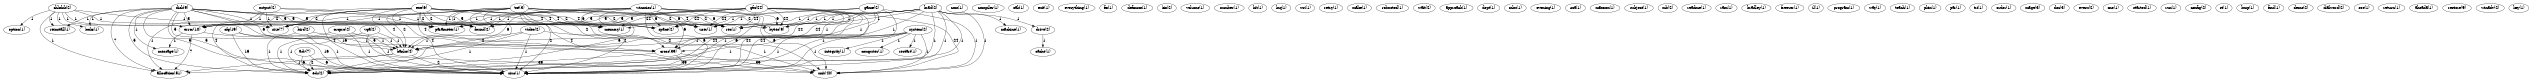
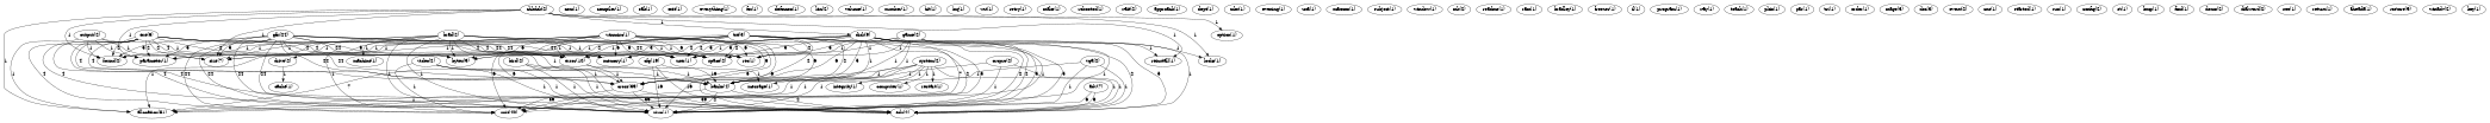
  digraph {
    n1 [label="disk(9)"]
    n2 [label="size(7)"]
    n3 [label="reinstall(1)"]
    n4 [label="looks(1)"]
    n5 [label="memory(1)"]
    n6 [label="error(10)"]
    n7 [label="uiuc(1)"]
    n8 [label="rec(1)"]
    n9 [label="user(1)"]
    n10 [label="space(2)"]
    n11 [label="cross(39)"]
    n12 [label="unit(40)"]
    n13 [label="message(1)"]
    n14 [label="banko(4)"]
    n15 [label="edu(2)"]
    n16 [label="allocation(51)"]
    n17 [label="com(1)"]
    n18 [label="compiler(1)"]
    n19 [label="output(2)"]
    n20 [label="found(2)"]
    n21 [label="parameter(1)"]
    n22 [label="oak(1)"]
    n23 [label="exit(1)"]
    n24 [label="everything(1)"]
    n25 [label="fix(1)"]
    n26 [label="defincon(1)"]
    n27 [label="chkdsk(2)"]
    n28 [label="option(1)"]
    n29 [label="kin(2)"]
    n30 [label="volume(1)"]
    n31 [label="number(1)"]
    n32 [label="gfx(24)"]
    n33 [label="bytes(9)"]
    n34 [label="hit(1)"]
    n35 [label="txt(3)"]
    n36 [label="exe(6)"]
    n37 [label="lnq(1)"]
    n38 [label="wri(1)"]
    n39 [label="winmisc(1)"]
    n40 [label="retry(1)"]
    n41 [label="brad(2)"]
    n42 [label="machine(1)"]
    n43 [label="drive(2)"]
    n44 [label="cache(1)"]
    n45 [label="make(1)"]
    n46 [label="rebooted(1)"]
    n47 [label="wait(2)"]
    n48 [label="approach(1)"]
    n49 [label="dept(1)"]
    n50 [label="mbx(1)"]
    n51 [label="evening(1)"]
    n52 [label="uxa(1)"]
    n53 [label="game(2)"]
    n54 [label="maxxon(1)"]
    n55 [label="subject(1)"]
+   n56 [label="window(1)"]
    n57 [label="mb(2)"]
    n58 [label="readme(1)"]
    n59 [label="ram(1)"]
    n60 [label="bradley(1)"]
    n61 [label="freezer(1)"]
    n62 [label="system(2)"]
    n63 [label="integrity(1)"]
    n64 [label="computer(1)"]
    n65 [label="restart(1)"]
    n66 [label="video(2)"]
    n67 [label="il(1)"]
    n68 [label="program(1)"]
    n69 [label="way(1)"]
    n70 [label="teach(1)"]
    n71 [label="pkin(1)"]
    n72 [label="par(1)"]
    n73 [label="vga(2)"]
    n74 [label="tri(1)"]
    n75 [label="order(1)"]
    n76 [label="bird(2)"]
    n77 [label="mage(3)"]
    n78 [label="cfg(19)"]
    n79 [label="doc(3)"]
    n80 [label="everx(2)"]
    n81 [label="cne(1)"]
    n82 [label="started(1)"]
    n83 [label="run(1)"]
    n84 [label="config(2)"]
    n85 [label="st(1)"]
    n86 [label="bmp(1)"]
    n87 [label="find(1)"]
    n88 [label="demo(2)"]
    n89 [label="dialword(2)"]
    n90 [label="see(1)"]
    n91 [label="orcpro(2)"]
    n92 [label="return(1)"]
    n93 [label="aheada(1)"]
    n94 [label="restore(9)"]
    n95 [label="adv(7)"]
    n96 [label="winadv(2)"]
    n97 [label="key(1)"]
    n1 -> n2 [label=1]
    n1 -> n3 [label=1]
    n1 -> n4 [label=1]
    n1 -> n5 [label=5]
    n1 -> n6 [label=3]
    n1 -> n7 [label=5]
    n1 -> n7 [label=5]
    n1 -> n8 [label=5]
    n1 -> n9 [label=5]
    n1 -> n10 [label=5]
    n1 -> n11 [label=6]
    n1 -> n12 [label=5]
    n1 -> n13 [label=1]
    n1 -> n14 [label=5]
    n1 -> n15 [label=5]
    n1 -> n16 [label=7]
    n6 -> n11 [label=1]
    n6 -> n13 [label=1]
    n6 -> n16 [label=7]
    n11 -> n7 [label=39]
    n11 -> n12 [label=39]
    n11 -> n15 [label=39]
    n14 -> n7 [label=2]
    n14 -> n15 [label=2]
    n14 -> n16 [label=1]
    n19 -> n2 [label=1]
    n19 -> n6 [label=1]
    n19 -> n16 [label=1]
    n19 -> n20 [label=1]
    n19 -> n21 [label=1]
    n27 -> n2 [label=1]
    n27 -> n3 [label=1]
    n27 -> n4 [label=1]
-   n27 -> n6 [label=1]
+   n27 -> n1 [label=1]
    n27 -> n16 [label=1]
    n27 -> n20 [label=1]
    n27 -> n21 [label=1]
    n27 -> n28 [label=1]
    n32 -> n2 [label=5]
    n32 -> n5 [label=24]
    n32 -> n6 [label=5]
    n32 -> n7 [label=24]
    n32 -> n7 [label=24]
    n32 -> n8 [label=24]
    n32 -> n9 [label=24]
    n32 -> n10 [label=24]
    n32 -> n11 [label=24]
    n32 -> n12 [label=24]
    n32 -> n14 [label=24]
    n32 -> n15 [label=24]
    n32 -> n20 [label=5]
    n32 -> n21 [label=5]
    n32 -> n33 [label=24]
    n35 -> n2 [label=1]
    n35 -> n5 [label=2]
    n35 -> n6 [label=1]
    n35 -> n7 [label=2]
    n35 -> n7 [label=2]
    n35 -> n8 [label=2]
    n35 -> n9 [label=2]
    n35 -> n10 [label=2]
    n35 -> n11 [label=2]
    n35 -> n12 [label=2]
    n35 -> n14 [label=2]
    n35 -> n15 [label=2]
    n35 -> n20 [label=1]
    n35 -> n21 [label=1]
    n35 -> n33 [label=2]
    n36 -> n2 [label=2]
    n36 -> n5 [label=4]
    n36 -> n6 [label=2]
    n36 -> n7 [label=4]
    n36 -> n7 [label=4]
    n36 -> n8 [label=4]
    n36 -> n9 [label=4]
    n36 -> n10 [label=4]
    n36 -> n11 [label=4]
    n36 -> n12 [label=4]
    n36 -> n14 [label=4]
    n36 -> n15 [label=4]
    n36 -> n20 [label=2]
    n36 -> n21 [label=2]
    n36 -> n33 [label=4]
    n39 -> n2 [label=1]
    n39 -> n5 [label=6]
    n39 -> n6 [label=1]
    n39 -> n7 [label=6]
    n39 -> n7 [label=6]
    n39 -> n8 [label=6]
    n39 -> n9 [label=6]
    n39 -> n10 [label=6]
    n39 -> n11 [label=6]
    n39 -> n12 [label=6]
    n39 -> n14 [label=6]
    n39 -> n15 [label=6]
    n39 -> n20 [label=1]
    n39 -> n21 [label=1]
    n39 -> n33 [label=6]
    n41 -> n5 [label=1]
    n41 -> n7 [label=1]
    n41 -> n7 [label=1]
    n41 -> n8 [label=1]
    n41 -> n9 [label=1]
    n41 -> n10 [label=1]
    n41 -> n11 [label=1]
    n41 -> n12 [label=1]
    n41 -> n15 [label=1]
+   n41 -> n16 [label=1]
    n41 -> n33 [label=1]
    n41 -> n42 [label=1]
    n41 -> n43 [label=1]
    n43 -> n44 [label=1]
    n53 -> n7 [label=1]
    n53 -> n8 [label=1]
    n53 -> n9 [label=1]
    n53 -> n10 [label=1]
    n53 -> n11 [label=1]
    n53 -> n12 [label=1]
    n53 -> n14 [label=1]
    n53 -> n15 [label=1]
    n53 -> n33 [label=1]
    n62 -> n7 [label=1]
    n62 -> n12 [label=1]
    n62 -> n14 [label=1]
    n62 -> n15 [label=1]
    n62 -> n16 [label=1]
    n62 -> n63 [label=1]
    n62 -> n64 [label=1]
    n62 -> n65 [label=1]
    n66 -> n7 [label=1]
    n66 -> n12 [label=1]
    n66 -> n14 [label=1]
    n66 -> n15 [label=1]
    n73 -> n7 [label=1]
    n73 -> n14 [label=1]
    n73 -> n15 [label=1]
    n76 -> n7 [label=1]
    n76 -> n14 [label=1]
    n76 -> n15 [label=1]
    n78 -> n7 [label=16]
    n78 -> n14 [label=16]
    n78 -> n15 [label=16]
    n91 -> n7 [label=1]
    n91 -> n14 [label=1]
    n91 -> n15 [label=1]
    n95 -> n7 [label=6]
    n95 -> n15 [label=6]
  }
